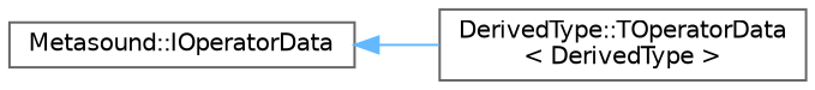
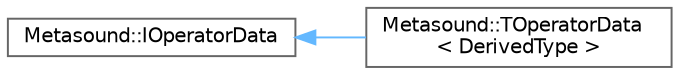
  digraph {
    rankdir=LR
    node [color=grey40 fillcolor=white fontname=Helvetica fontsize=10 shape=box style=filled]
    n1 [height=0.2 label="Metasound::IOperatorData" width=0.4]
-   n2 [height=0.2 label="DerivedType::TOperatorData\l\< DerivedType \>" width=0.4]
+   n2 [height=0.2 label="Metasound::TOperatorData\l\< DerivedType \>" width=0.4]
    n1 -> n2 [color=steelblue1 dir=back fontname=Helvetica fontsize=10 labelfontname=Helvetica labelfontsize=10 style=solid]
  }
